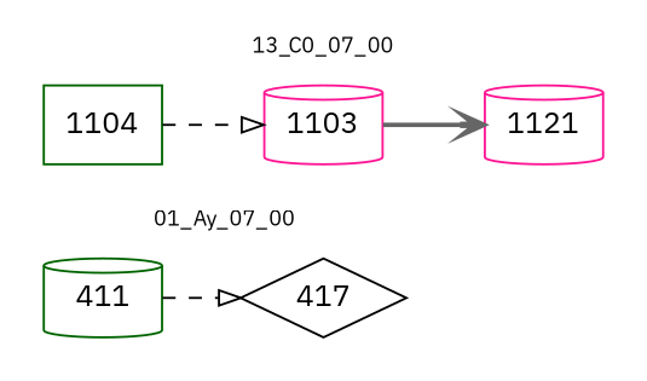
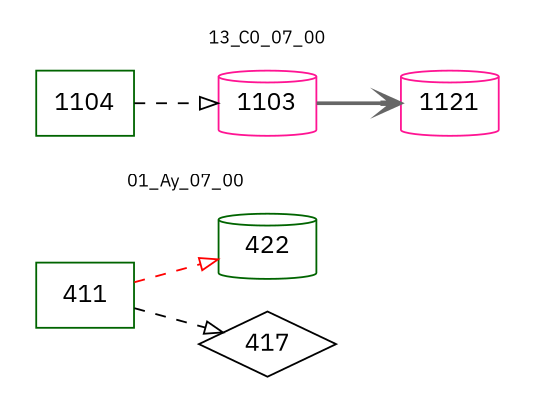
  digraph {
    fontname="IBM Plex Sans"
    rankdir=LR
    node [color=darkgreen fontname="IBM Plex Sans" shape=cylinder]
    edge [arrowhead=onormal color=black fontname="IBM Plex Sans" style=dashed]
    n1 [color=black label=417 shape=diamond]
-   n2 [label=411]
+   n2 [label=411 shape=box]
+   n3 [label=422]
    n4 [label=1104 shape=box]
    n5 [color=deeppink label=1103]
    n6 [color=deeppink label=1121]
    subgraph cluster_1 {
      color=white
      fontsize=10
      label="01_Ay_07_00"
      n1
      n2
+     n3
    }
    subgraph cluster_2 {
      color=white
      fontsize=10
      label="13_C0_07_00"
      n4
      n5
      n6
    }
    n2 -> n1
+   n2 -> n3 [color=red]
    n4 -> n5
    n5 -> n6 [arrowhead=vee color=gray40 style=bold]
  }
